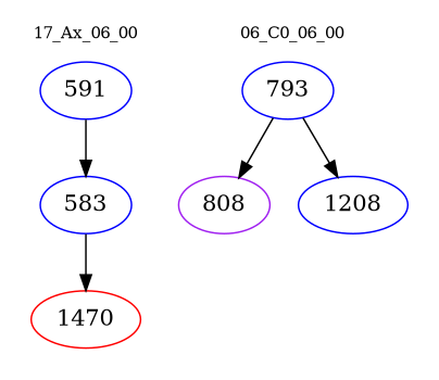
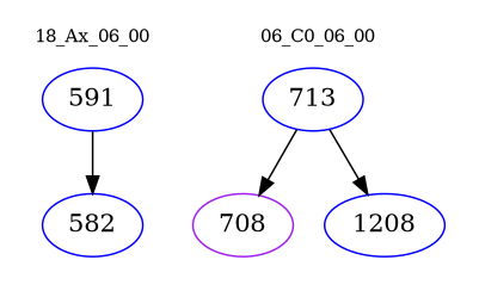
  digraph {
    node [color=blue]
    edge [color=black]
    n1 [label=591]
-   n2 [label=583]
-   n3 [color=red label=1470]
-   n4 [color=purple label=808]
-   n5 [label=793]
+   n2 [label=582]
+   n4 [color=purple label=708]
+   n5 [label=713]
    n6 [label=1208]
    subgraph cluster_1 {
      color=white
      fontsize=10
-     label="17_Ax_06_00"
+     label="18_Ax_06_00"
      n1
      n2
-     n3
    }
    subgraph cluster_2 {
      color=white
      fontsize=10
      label="06_C0_06_00"
      n4
      n5
      n6
    }
    n1 -> n2
-   n2 -> n3
    n5 -> n4
    n5 -> n6
  }
